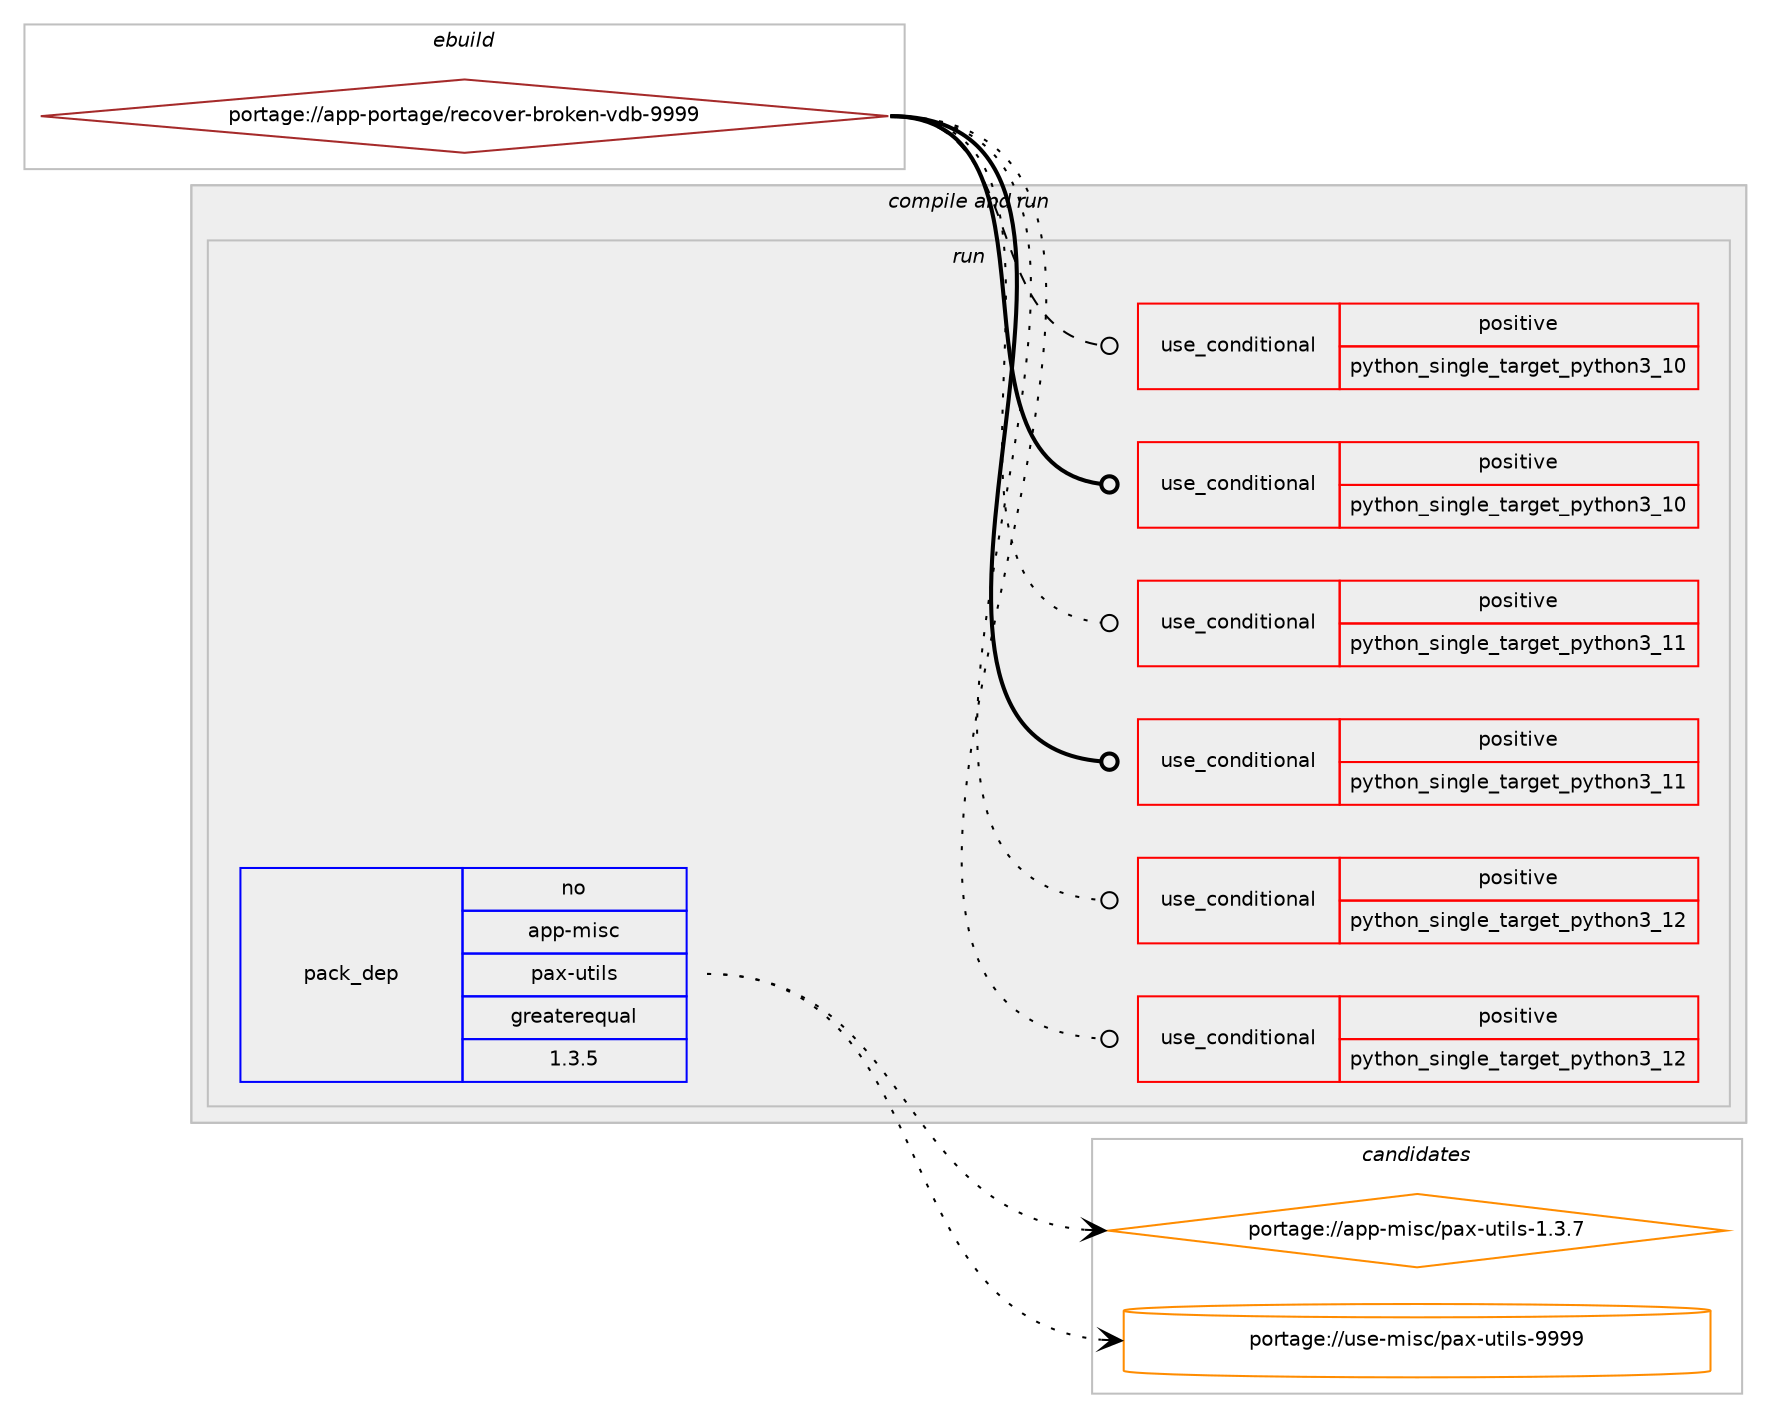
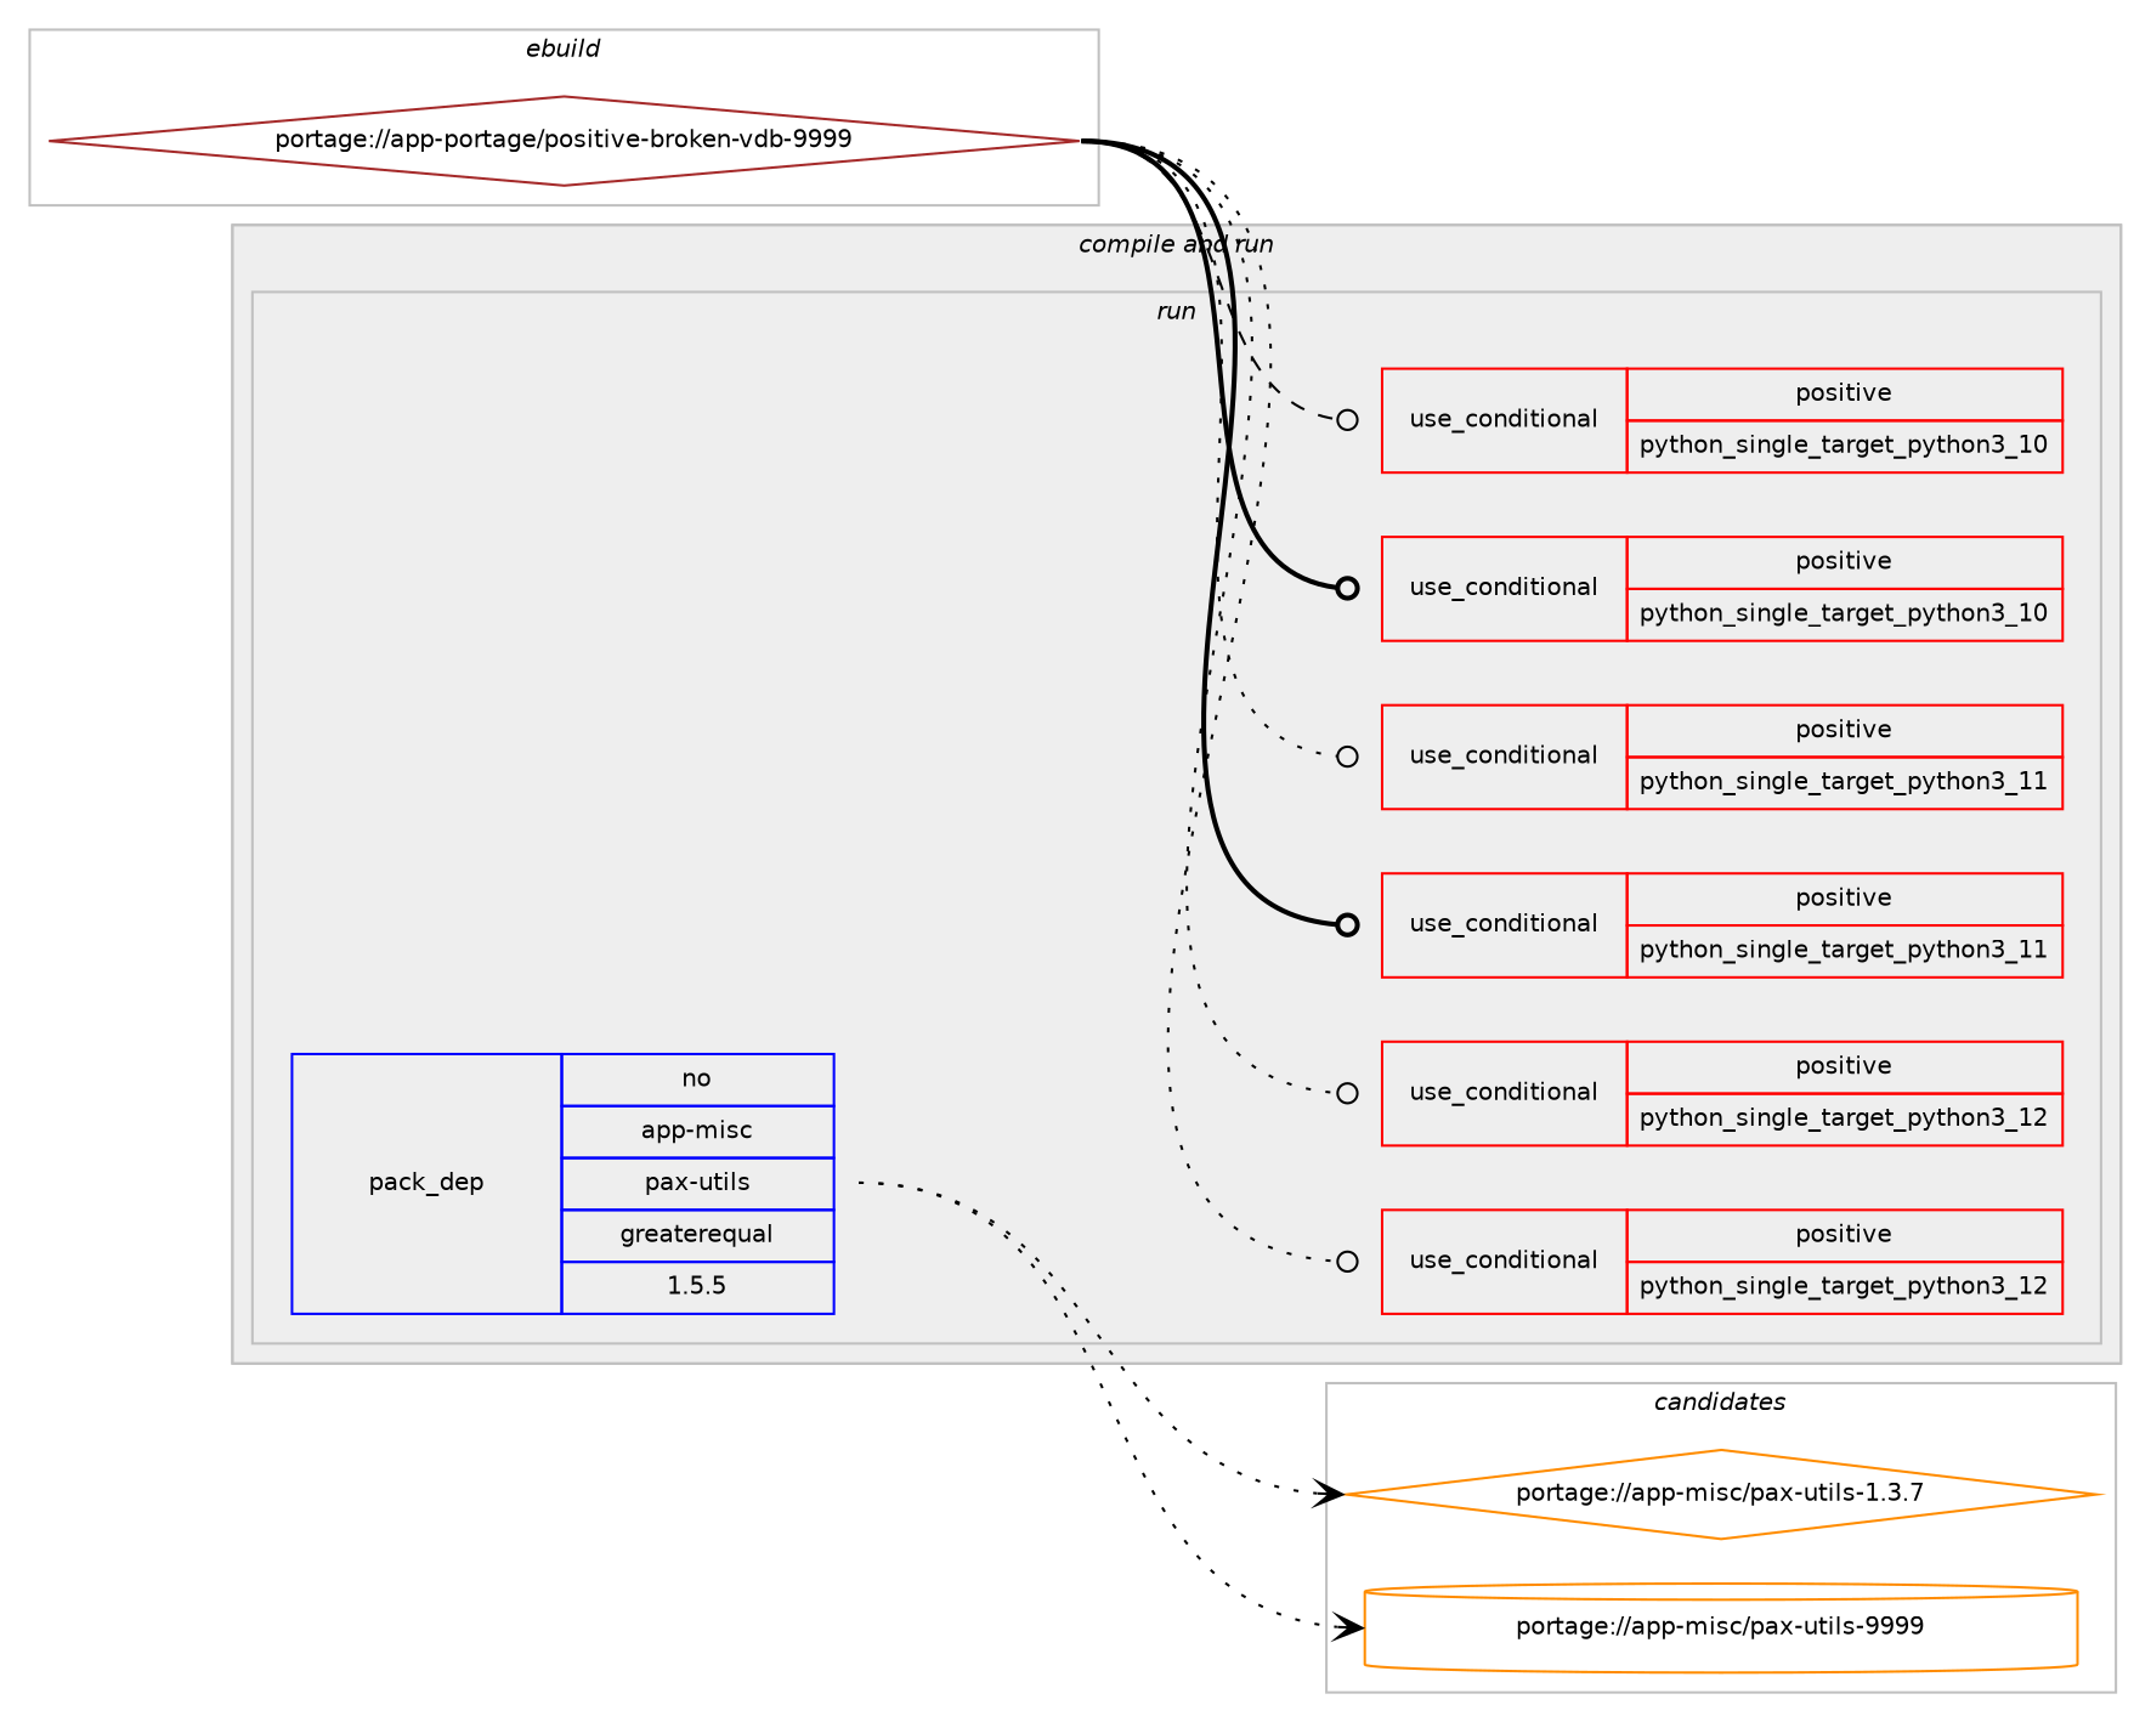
  digraph {
    compound=true
    concentrate=true
    fontname=Helvetica
    fontsize=10
    newrank=true
    rankdir=LR
    ranksep=1.5
    node [color=red fontname=Helvetica fontsize=10 shape=none]
    edge [arrowhead=odot headport=w style=dotted tailport=e weight=20]
-   n1 [color=brown label="portage://app-portage/recover-broken-vdb-9999" shape=diamond width=4]
+   n1 [color=brown label="portage://app-portage/positive-broken-vdb-9999" shape=diamond width=4]
    n2 [label=<<TABLE BORDER="0" CELLBORDER="1" CELLSPACING="0" CELLPADDING="4"><TR><TD ROWSPAN="3" CELLPADDING="10">use_conditional</TD></TR><TR><TD>positive</TD></TR><TR><TD>python_single_target_python3_10</TD></TR></TABLE>>]
    n3 [label=<<TABLE BORDER="0" CELLBORDER="1" CELLSPACING="0" CELLPADDING="4"><TR><TD ROWSPAN="3" CELLPADDING="10">use_conditional</TD></TR><TR><TD>positive</TD></TR><TR><TD>python_single_target_python3_10</TD></TR></TABLE>>]
    n4 [label=<<TABLE BORDER="0" CELLBORDER="1" CELLSPACING="0" CELLPADDING="4"><TR><TD ROWSPAN="3" CELLPADDING="10">use_conditional</TD></TR><TR><TD>positive</TD></TR><TR><TD>python_single_target_python3_11</TD></TR></TABLE>>]
    n5 [label=<<TABLE BORDER="0" CELLBORDER="1" CELLSPACING="0" CELLPADDING="4"><TR><TD ROWSPAN="3" CELLPADDING="10">use_conditional</TD></TR><TR><TD>positive</TD></TR><TR><TD>python_single_target_python3_11</TD></TR></TABLE>>]
    n6 [label=<<TABLE BORDER="0" CELLBORDER="1" CELLSPACING="0" CELLPADDING="4"><TR><TD ROWSPAN="3" CELLPADDING="10">use_conditional</TD></TR><TR><TD>positive</TD></TR><TR><TD>python_single_target_python3_12</TD></TR></TABLE>>]
    n7 [label=<<TABLE BORDER="0" CELLBORDER="1" CELLSPACING="0" CELLPADDING="4"><TR><TD ROWSPAN="3" CELLPADDING="10">use_conditional</TD></TR><TR><TD>positive</TD></TR><TR><TD>python_single_target_python3_12</TD></TR></TABLE>>]
-   n8 [color=blue label=<<TABLE BORDER="0" CELLBORDER="1" CELLSPACING="0" CELLPADDING="4" WIDTH="220"><TR><TD ROWSPAN="6" CELLPADDING="30">pack_dep</TD></TR><TR><TD WIDTH="110">no</TD></TR><TR><TD>app-misc</TD></TR><TR><TD>pax-utils</TD></TR><TR><TD>greaterequal</TD></TR><TR><TD>1.3.5</TD></TR></TABLE>>]
+   n8 [color=blue label=<<TABLE BORDER="0" CELLBORDER="1" CELLSPACING="0" CELLPADDING="4" WIDTH="220"><TR><TD ROWSPAN="6" CELLPADDING="30">pack_dep</TD></TR><TR><TD WIDTH="110">no</TD></TR><TR><TD>app-misc</TD></TR><TR><TD>pax-utils</TD></TR><TR><TD>greaterequal</TD></TR><TR><TD>1.5.5</TD></TR></TABLE>>]
    n9 [color=darkorange label="portage://app-misc/pax-utils-1.3.7" shape=diamond width=4]
-   n10 [color=darkorange label="portage://use-misc/pax-utils-9999" shape=cylinder width=4]
+   n10 [color=darkorange label="portage://app-misc/pax-utils-9999" shape=cylinder width=4]
    subgraph cluster_1 {
      color=gray
      label=<<i>ebuild</i>>
      rank=same
      n1
    }
    subgraph cluster_2 {
      color=gray
      label=<<i>dependencies</i>>
      subgraph cluster_3 {
        color=gray
        fillcolor="#eeeeee"
        label=<<i>compile</i>>
        style=filled
      }
      subgraph cluster_4 {
        color=gray
        fillcolor="#eeeeee"
        label=<<i>compile and run</i>>
        style=filled
      }
      subgraph cluster_5 {
        color=gray
        fillcolor="#eeeeee"
        label=<<i>run</i>>
        style=filled
        subgraph sub_6 {
          color=gray
          fillcolor="#eeeeee"
          label=<<i>run</i>>
          style=filled
          n2
        }
        subgraph sub_7 {
          color=gray
          fillcolor="#eeeeee"
          label=<<i>run</i>>
          style=filled
          n3
        }
        subgraph sub_8 {
          color=gray
          fillcolor="#eeeeee"
          label=<<i>run</i>>
          style=filled
          n4
        }
        subgraph sub_9 {
          color=gray
          fillcolor="#eeeeee"
          label=<<i>run</i>>
          style=filled
          n5
        }
        subgraph sub_10 {
          color=gray
          fillcolor="#eeeeee"
          label=<<i>run</i>>
          style=filled
          n6
        }
        subgraph sub_11 {
          color=gray
          fillcolor="#eeeeee"
          label=<<i>run</i>>
          style=filled
          n7
        }
        subgraph sub_12 {
          color=gray
          fillcolor="#eeeeee"
          label=<<i>run</i>>
          style=filled
          n8
        }
      }
    }
    subgraph cluster_13 {
      color=gray
      label=<<i>candidates</i>>
      rank=same
      subgraph sub_14 {
        color=black
        label=<<i>candidates</i>>
        nodesep=1
        rank=same
        n9
        n10
      }
    }
    n1 -> n2 [style=dashed]
    n1 -> n3 [style=bold]
    n1 -> n4
    n1 -> n5 [style=bold]
    n1 -> n6
    n1 -> n7
    n8 -> n9 [arrowhead=vee weight=100]
    n8 -> n10 [arrowhead=vee weight=100]
  }
